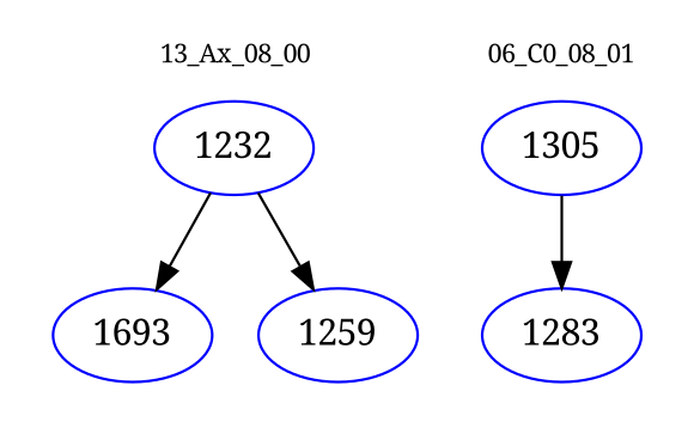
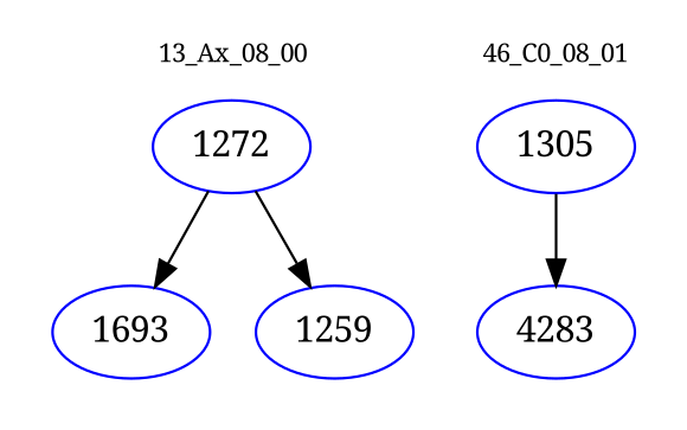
  digraph {
    fontname="Noto Serif"
    node [color=blue fontname="Noto Serif"]
    edge [color=black fontname="Noto Serif"]
-   n1 [label=1232]
+   n1 [label=1272]
    n2 [label=1693]
    n3 [label=1259]
    n4 [label=1305]
-   n5 [label=1283]
+   n5 [label=4283]
    subgraph cluster_1 {
      color=white
      fontsize=10
      label="13_Ax_08_00"
      n1
      n2
      n3
    }
    subgraph cluster_2 {
      color=white
      fontsize=10
-     label="06_C0_08_01"
+     label="46_C0_08_01"
      n4
      n5
    }
    n1 -> n2
    n1 -> n3
    n4 -> n5
  }
